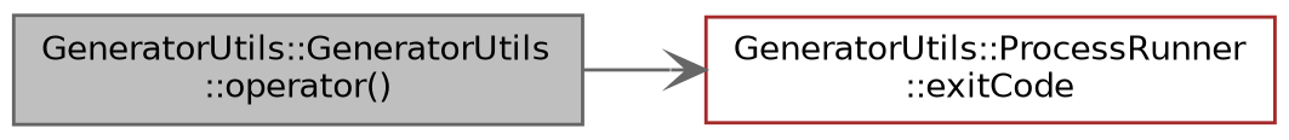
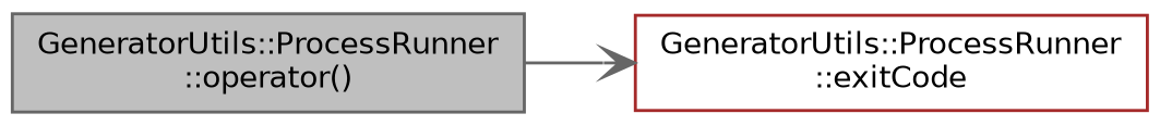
  digraph {
    rankdir=LR
    node [fontname=Helvetica fontsize=10 shape=record style=filled]
-   n1 [color=gray40 fillcolor=grey75 fontcolor=black height=0.2 label="GeneratorUtils::GeneratorUtils\l::operator()" width=0.4]
+   n1 [color=gray40 fillcolor=grey75 fontcolor=black height=0.2 label="GeneratorUtils::ProcessRunner\l::operator()" width=0.4]
    n2 [color=brown fillcolor=white height=0.2 label="GeneratorUtils::ProcessRunner\l::exitCode" width=0.4]
    n1 -> n2 [color=gray40 fontname=Helvetica fontsize=10 labelfontname=Helvetica labelfontsize=10 style=solid arrowhead=vee]
  }
